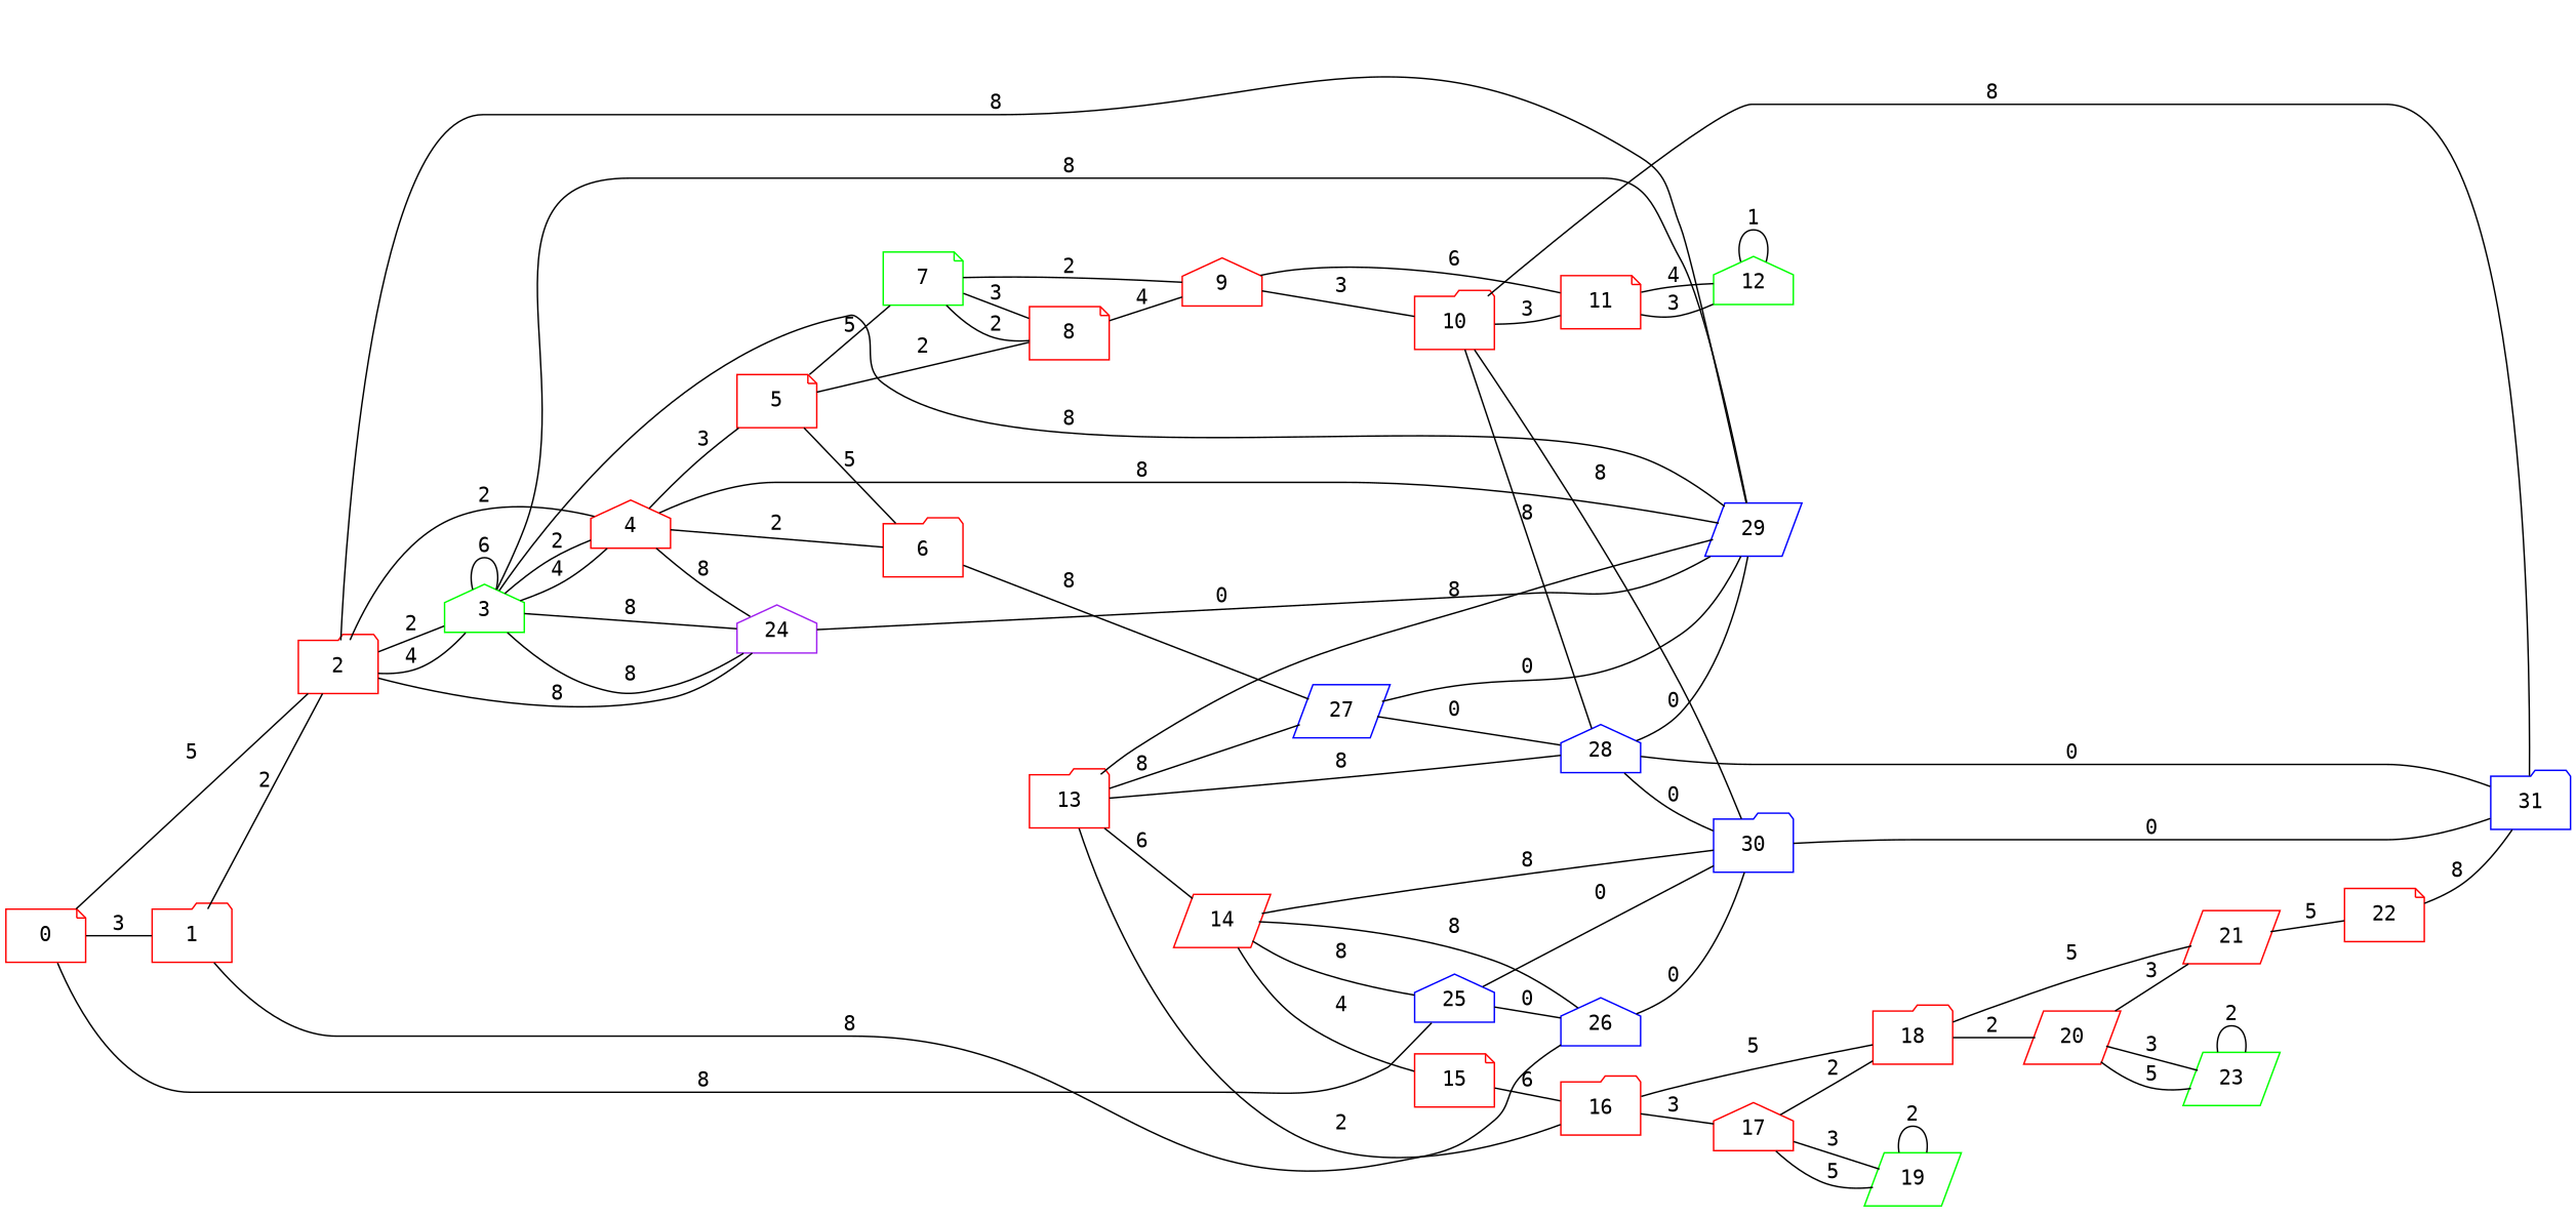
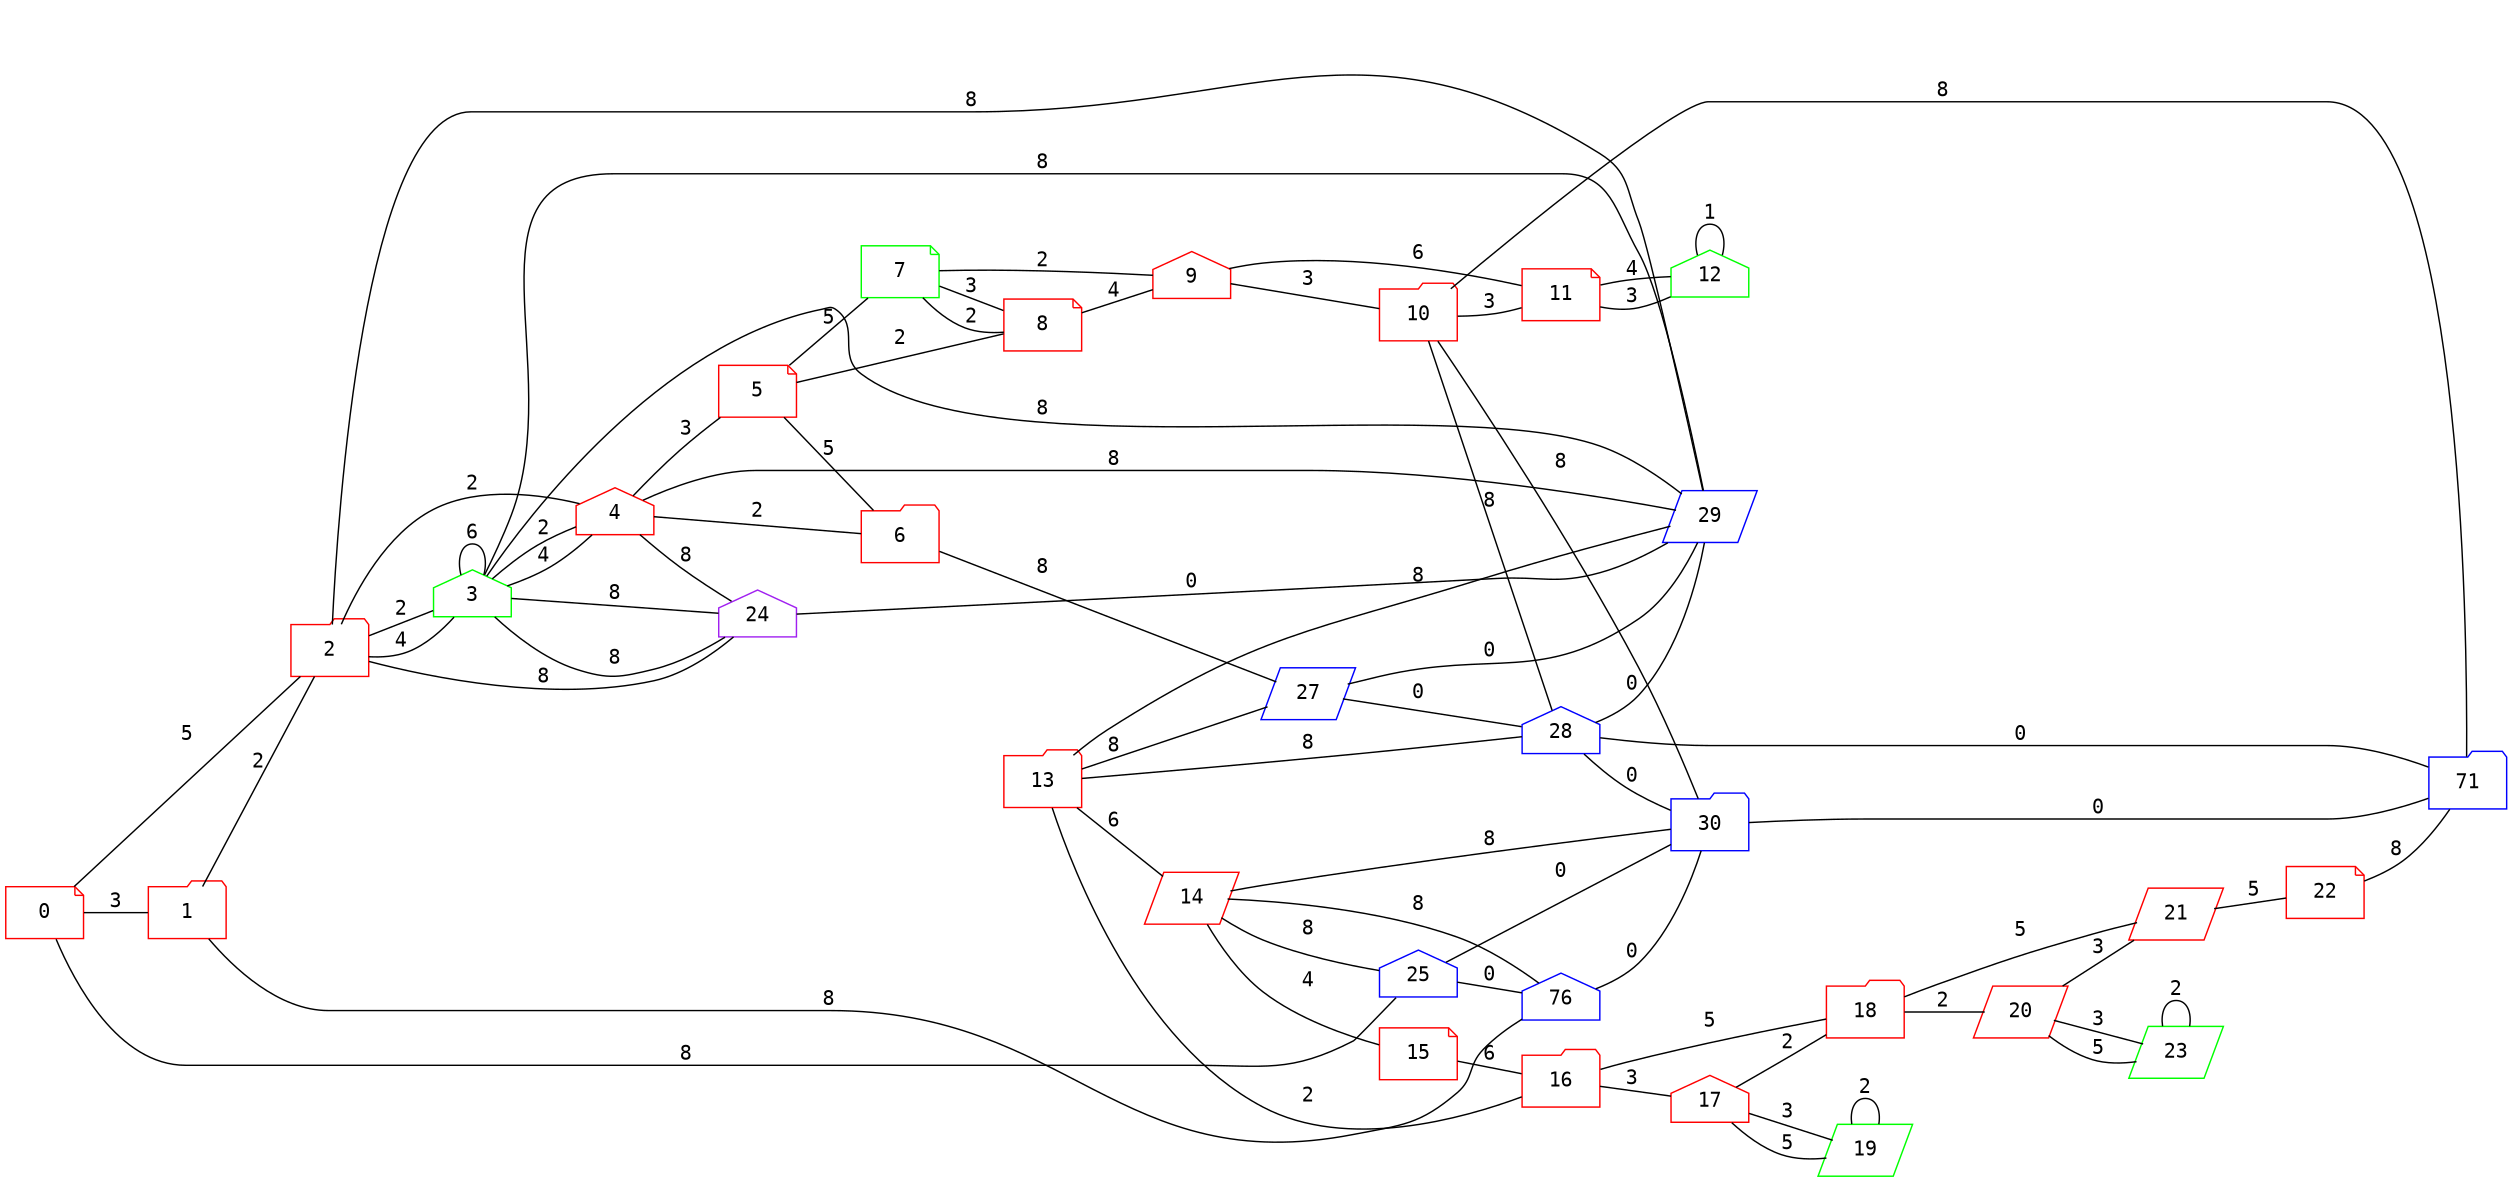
  graph {
    fontname="DejaVu Sans Mono"
    rankdir=LR
    node [color=red fontname="DejaVu Sans Mono" shape=folder weight=1]
    edge [fontname="DejaVu Sans Mono"]
    0 [shape=note]
    1
    2
    25 [color=blue shape=house weight=3]
-   26 [color=blue shape=house weight=3]
+   26 [color=blue shape=house weight=3 label=76]
    3 [color=green shape=house weight=2]
    4 [shape=house]
    24 [color=purple shape=house weight=4]
    29 [color=blue shape=parallelogram weight=3]
    30 [color=blue weight=3]
    5 [shape=note]
    6
    7 [color=green shape=note weight=2]
    8 [shape=note]
    27 [color=blue shape=parallelogram weight=3]
    9 [shape=house]
    28 [color=blue shape=house weight=3]
    10
    11 [shape=note]
-   31 [color=blue weight=3]
+   31 [color=blue weight=3 label=71]
    12 [color=green shape=house weight=2]
    13
    14 [shape=parallelogram]
    16
    15 [shape=note]
    17 [shape=house]
    18
    19 [color=green shape=parallelogram weight=2]
    20 [shape=parallelogram]
    21 [shape=parallelogram]
    23 [color=green shape=parallelogram weight=2]
    22 [shape=note]
    0 -- 1 [label=3]
    0 -- 2 [label=5]
    0 -- 25 [label=8]
    1 -- 2 [label=2]
    1 -- 26 [label=8]
    2 -- 3 [label=2]
    2 -- 3 [label=4]
    2 -- 4 [label=2]
    2 -- 24 [label=8]
    2 -- 29 [label=8]
    25 -- 26 [label=0]
    25 -- 30 [label=0]
    26 -- 30 [label=0]
    3 -- 3 [label=6]
    3 -- 4 [label=4]
    3 -- 4 [label=2]
    3 -- 24 [label=8]
    3 -- 24 [label=8]
    3 -- 29 [label=8]
    3 -- 29 [label=8]
    4 -- 24 [label=8]
    4 -- 29 [label=8]
    4 -- 5 [label=3]
    4 -- 6 [label=2]
    24 -- 29 [label=0]
    30 -- 31 [label=0]
    5 -- 6 [label=5]
    5 -- 7 [label=5]
    5 -- 8 [label=2]
    6 -- 27 [label=8]
    7 -- 8 [label=3]
    7 -- 8 [label=2]
    7 -- 9 [label=2]
    8 -- 9 [label=4]
    27 -- 29 [label=0]
    27 -- 28 [label=0]
    9 -- 10 [label=3]
    9 -- 11 [label=6]
    28 -- 29 [label=0]
    28 -- 30 [label=0]
    28 -- 31 [label=0]
    10 -- 30 [label=8]
    10 -- 28 [label=8]
    10 -- 11 [label=3]
    10 -- 31 [label=8]
    11 -- 12 [label=4]
    11 -- 12 [label=3]
    12 -- 12 [label=1]
    13 -- 29 [label=8]
    13 -- 27 [label=8]
    13 -- 28 [label=8]
    13 -- 14 [label=6]
    13 -- 16 [label=2]
    14 -- 25 [label=8]
    14 -- 26 [label=8]
    14 -- 30 [label=8]
    14 -- 15 [label=4]
    16 -- 17 [label=3]
    16 -- 18 [label=5]
    15 -- 16 [label=6]
    17 -- 18 [label=2]
    17 -- 19 [label=3]
    17 -- 19 [label=5]
    18 -- 20 [label=2]
    18 -- 21 [label=5]
    19 -- 19 [label=2]
    20 -- 21 [label=3]
    20 -- 23 [label=3]
    20 -- 23 [label=5]
    21 -- 22 [label=5]
    23 -- 23 [label=2]
    22 -- 31 [label=8]
  }
